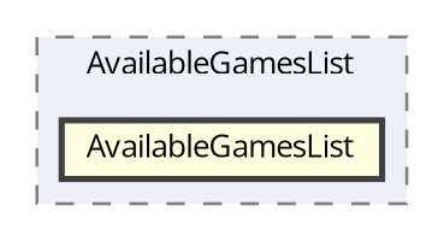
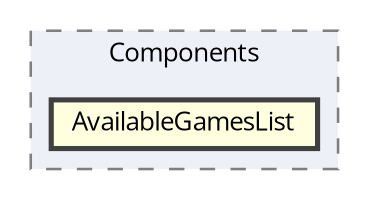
  digraph {
    compound=true
    fontname="Open Sans"
    n1 [color=grey25 fillcolor=lightyellow fontname="Open Sans" fontsize=10 height=0.2 label=AvailableGamesList shape=box style="filled,bold" width=0.4]
    subgraph cluster_1 {
      bgcolor="#edf0f7"
      fontsize=10
-     label=AvailableGamesList
+     label=Components
      pencolor=grey50
      style="filled,dashed"
      n1
    }
  }
